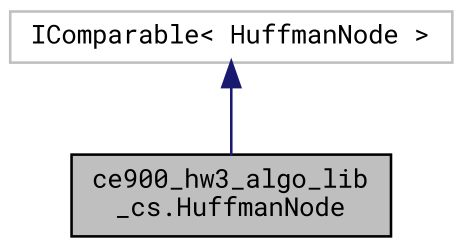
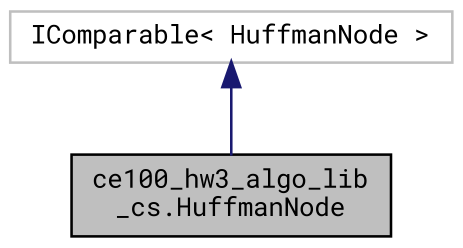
  digraph {
    fontname="Roboto Mono"
    node [fontname="Roboto Mono" fontsize=10 shape=record style=filled]
-   n1 [color=black fillcolor=grey75 fontcolor=black height=0.2 label="ce900_hw3_algo_lib\l_cs.HuffmanNode" width=0.4]
+   n1 [color=black fillcolor=grey75 fontcolor=black height=0.2 label="ce100_hw3_algo_lib\l_cs.HuffmanNode" width=0.4]
    n2 [color=grey75 fillcolor=white height=0.2 label="IComparable\< HuffmanNode \>" width=0.4]
    n2 -> n1 [color=midnightblue dir=back fontname="Roboto Mono" fontsize=10 labelfontname=Helvetica labelfontsize=10 style=solid]
  }
